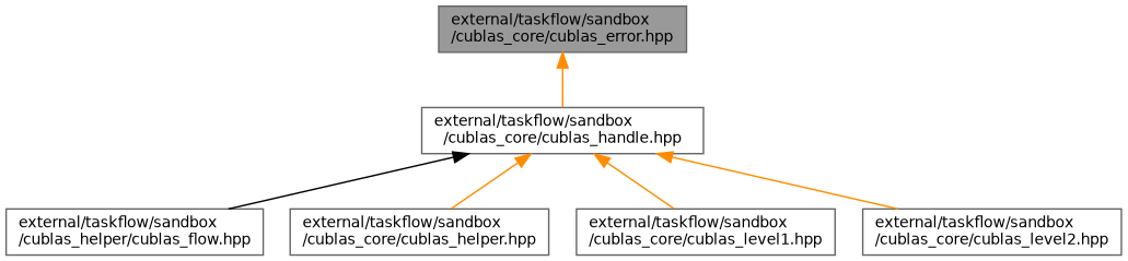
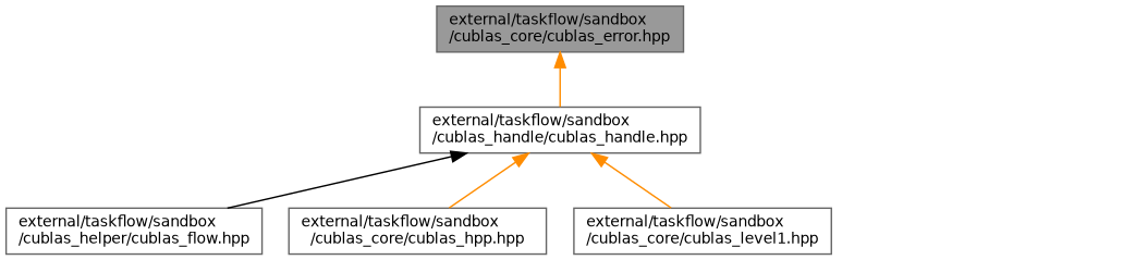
  digraph {
    node [color=grey40 fillcolor=white fontname=Helvetica fontsize=10 shape=box style=filled]
    edge [color=darkorange dir=back fontname=Helvetica fontsize=10 labelfontname=Helvetica labelfontsize=10 style=solid]
    n1 [color=gray40 fillcolor=grey60 fontcolor=black height=0.2 label="external/taskflow/sandbox\l/cublas_core/cublas_error.hpp" width=0.4]
-   n2 [height=0.2 label="external/taskflow/sandbox\l/cublas_core/cublas_handle.hpp" width=0.4]
+   n2 [height=0.2 label="external/taskflow/sandbox\l/cublas_handle/cublas_handle.hpp" width=0.4]
    n3 [height=0.2 label="external/taskflow/sandbox\l/cublas_helper/cublas_flow.hpp" width=0.4]
-   n4 [height=0.2 label="external/taskflow/sandbox\l/cublas_core/cublas_helper.hpp" width=0.4]
+   n4 [height=0.2 label="external/taskflow/sandbox\l/cublas_core/cublas_hpp.hpp" width=0.4]
    n5 [height=0.2 label="external/taskflow/sandbox\l/cublas_core/cublas_level1.hpp" width=0.4]
-   n6 [height=0.2 label="external/taskflow/sandbox\l/cublas_core/cublas_level2.hpp" width=0.4]
    n1 -> n2
    n2 -> n3 [color=black]
    n2 -> n4
    n2 -> n5
-   n2 -> n6
  }
